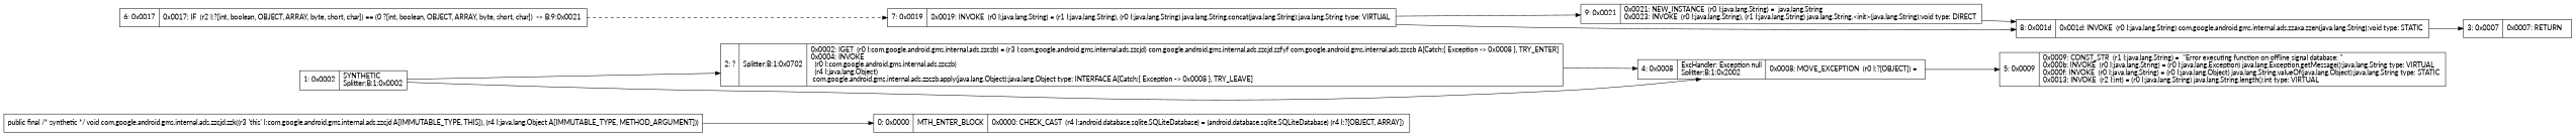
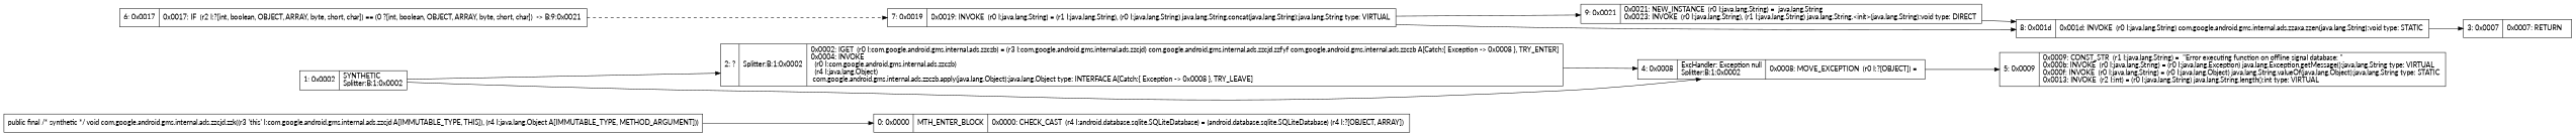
  digraph {
    fontname=Lato
    rankdir=LR
    node [fontname=Lato shape=record]
    edge [fontname=Lato]
    n1 [label="{0\:\ 0x0000|MTH_ENTER_BLOCK\l|0x0000: CHECK_CAST  (r4 I:android.database.sqlite.SQLiteDatabase) = (android.database.sqlite.SQLiteDatabase) (r4 I:?[OBJECT, ARRAY]) \l}"]
    n2 [label="{1\:\ 0x0002|SYNTHETIC\lSplitter:B:1:0x0002\l}"]
-   n3 [label="{2\:\ ?|Splitter:B:1:0x0702\l|0x0002: IGET  (r0 I:com.google.android.gms.internal.ads.zzczb) = (r3 I:com.google.android.gms.internal.ads.zzcjd) com.google.android.gms.internal.ads.zzcjd.zzfyf com.google.android.gms.internal.ads.zzczb A[Catch:\{ Exception \-\> 0x0008 \}, TRY_ENTER]\l0x0004: INVOKE  \l  (r0 I:com.google.android.gms.internal.ads.zzczb)\l  (r4 I:java.lang.Object)\l com.google.android.gms.internal.ads.zzczb.apply(java.lang.Object):java.lang.Object type: INTERFACE A[Catch:\{ Exception \-\> 0x0008 \}, TRY_LEAVE]\l}"]
-   n4 [label="{4\:\ 0x0008|ExcHandler: Exception null\lSplitter:B:1:0x2002\l|0x0008: MOVE_EXCEPTION  (r0 I:?[OBJECT]) =  \l}"]
+   n3 [label="{2\:\ ?|Splitter:B:1:0x0002\l|0x0002: IGET  (r0 I:com.google.android.gms.internal.ads.zzczb) = (r3 I:com.google.android.gms.internal.ads.zzcjd) com.google.android.gms.internal.ads.zzcjd.zzfyf com.google.android.gms.internal.ads.zzczb A[Catch:\{ Exception \-\> 0x0008 \}, TRY_ENTER]\l0x0004: INVOKE  \l  (r0 I:com.google.android.gms.internal.ads.zzczb)\l  (r4 I:java.lang.Object)\l com.google.android.gms.internal.ads.zzczb.apply(java.lang.Object):java.lang.Object type: INTERFACE A[Catch:\{ Exception \-\> 0x0008 \}, TRY_LEAVE]\l}"]
+   n4 [label="{4\:\ 0x0008|ExcHandler: Exception null\lSplitter:B:1:0x0002\l|0x0008: MOVE_EXCEPTION  (r0 I:?[OBJECT]) =  \l}"]
    n5 [label="{5\:\ 0x0009|0x0009: CONST_STR  (r1 I:java.lang.String) =  \"Error executing function on offline signal database: \" \l0x000b: INVOKE  (r0 I:java.lang.String) = (r0 I:java.lang.Exception) java.lang.Exception.getMessage():java.lang.String type: VIRTUAL \l0x000f: INVOKE  (r0 I:java.lang.String) = (r0 I:java.lang.Object) java.lang.String.valueOf(java.lang.Object):java.lang.String type: STATIC \l0x0013: INVOKE  (r2 I:int) = (r0 I:java.lang.String) java.lang.String.length():int type: VIRTUAL \l}"]
    n6 [label="{3\:\ 0x0007|0x0007: RETURN   \l}"]
    n7 [label="{6\:\ 0x0017|0x0017: IF  (r2 I:?[int, boolean, OBJECT, ARRAY, byte, short, char]) == (0 ?[int, boolean, OBJECT, ARRAY, byte, short, char])  \-\> B:9:0x0021 \l}"]
    n8 [label="{7\:\ 0x0019|0x0019: INVOKE  (r0 I:java.lang.String) = (r1 I:java.lang.String), (r0 I:java.lang.String) java.lang.String.concat(java.lang.String):java.lang.String type: VIRTUAL \l}"]
    n9 [label="{9\:\ 0x0021|0x0021: NEW_INSTANCE  (r0 I:java.lang.String) =  java.lang.String \l0x0023: INVOKE  (r0 I:java.lang.String), (r1 I:java.lang.String) java.lang.String.\<init\>(java.lang.String):void type: DIRECT \l}"]
    n10 [label="{8\:\ 0x001d|0x001d: INVOKE  (r0 I:java.lang.String) com.google.android.gms.internal.ads.zzaxa.zzen(java.lang.String):void type: STATIC \l}"]
    n11 [label="{public final \/* synthetic *\/ void com.google.android.gms.internal.ads.zzcjd.zzk((r3 'this' I:com.google.android.gms.internal.ads.zzcjd A[IMMUTABLE_TYPE, THIS]), (r4 I:java.lang.Object A[IMMUTABLE_TYPE, METHOD_ARGUMENT])) }"]
    n2 -> n3
    n2 -> n4
    n3 -> n4
    n4 -> n5
    n7 -> n8 [style=dashed]
    n8 -> n9
    n8 -> n10
    n9 -> n10
    n10 -> n6
    n11 -> n1
  }
